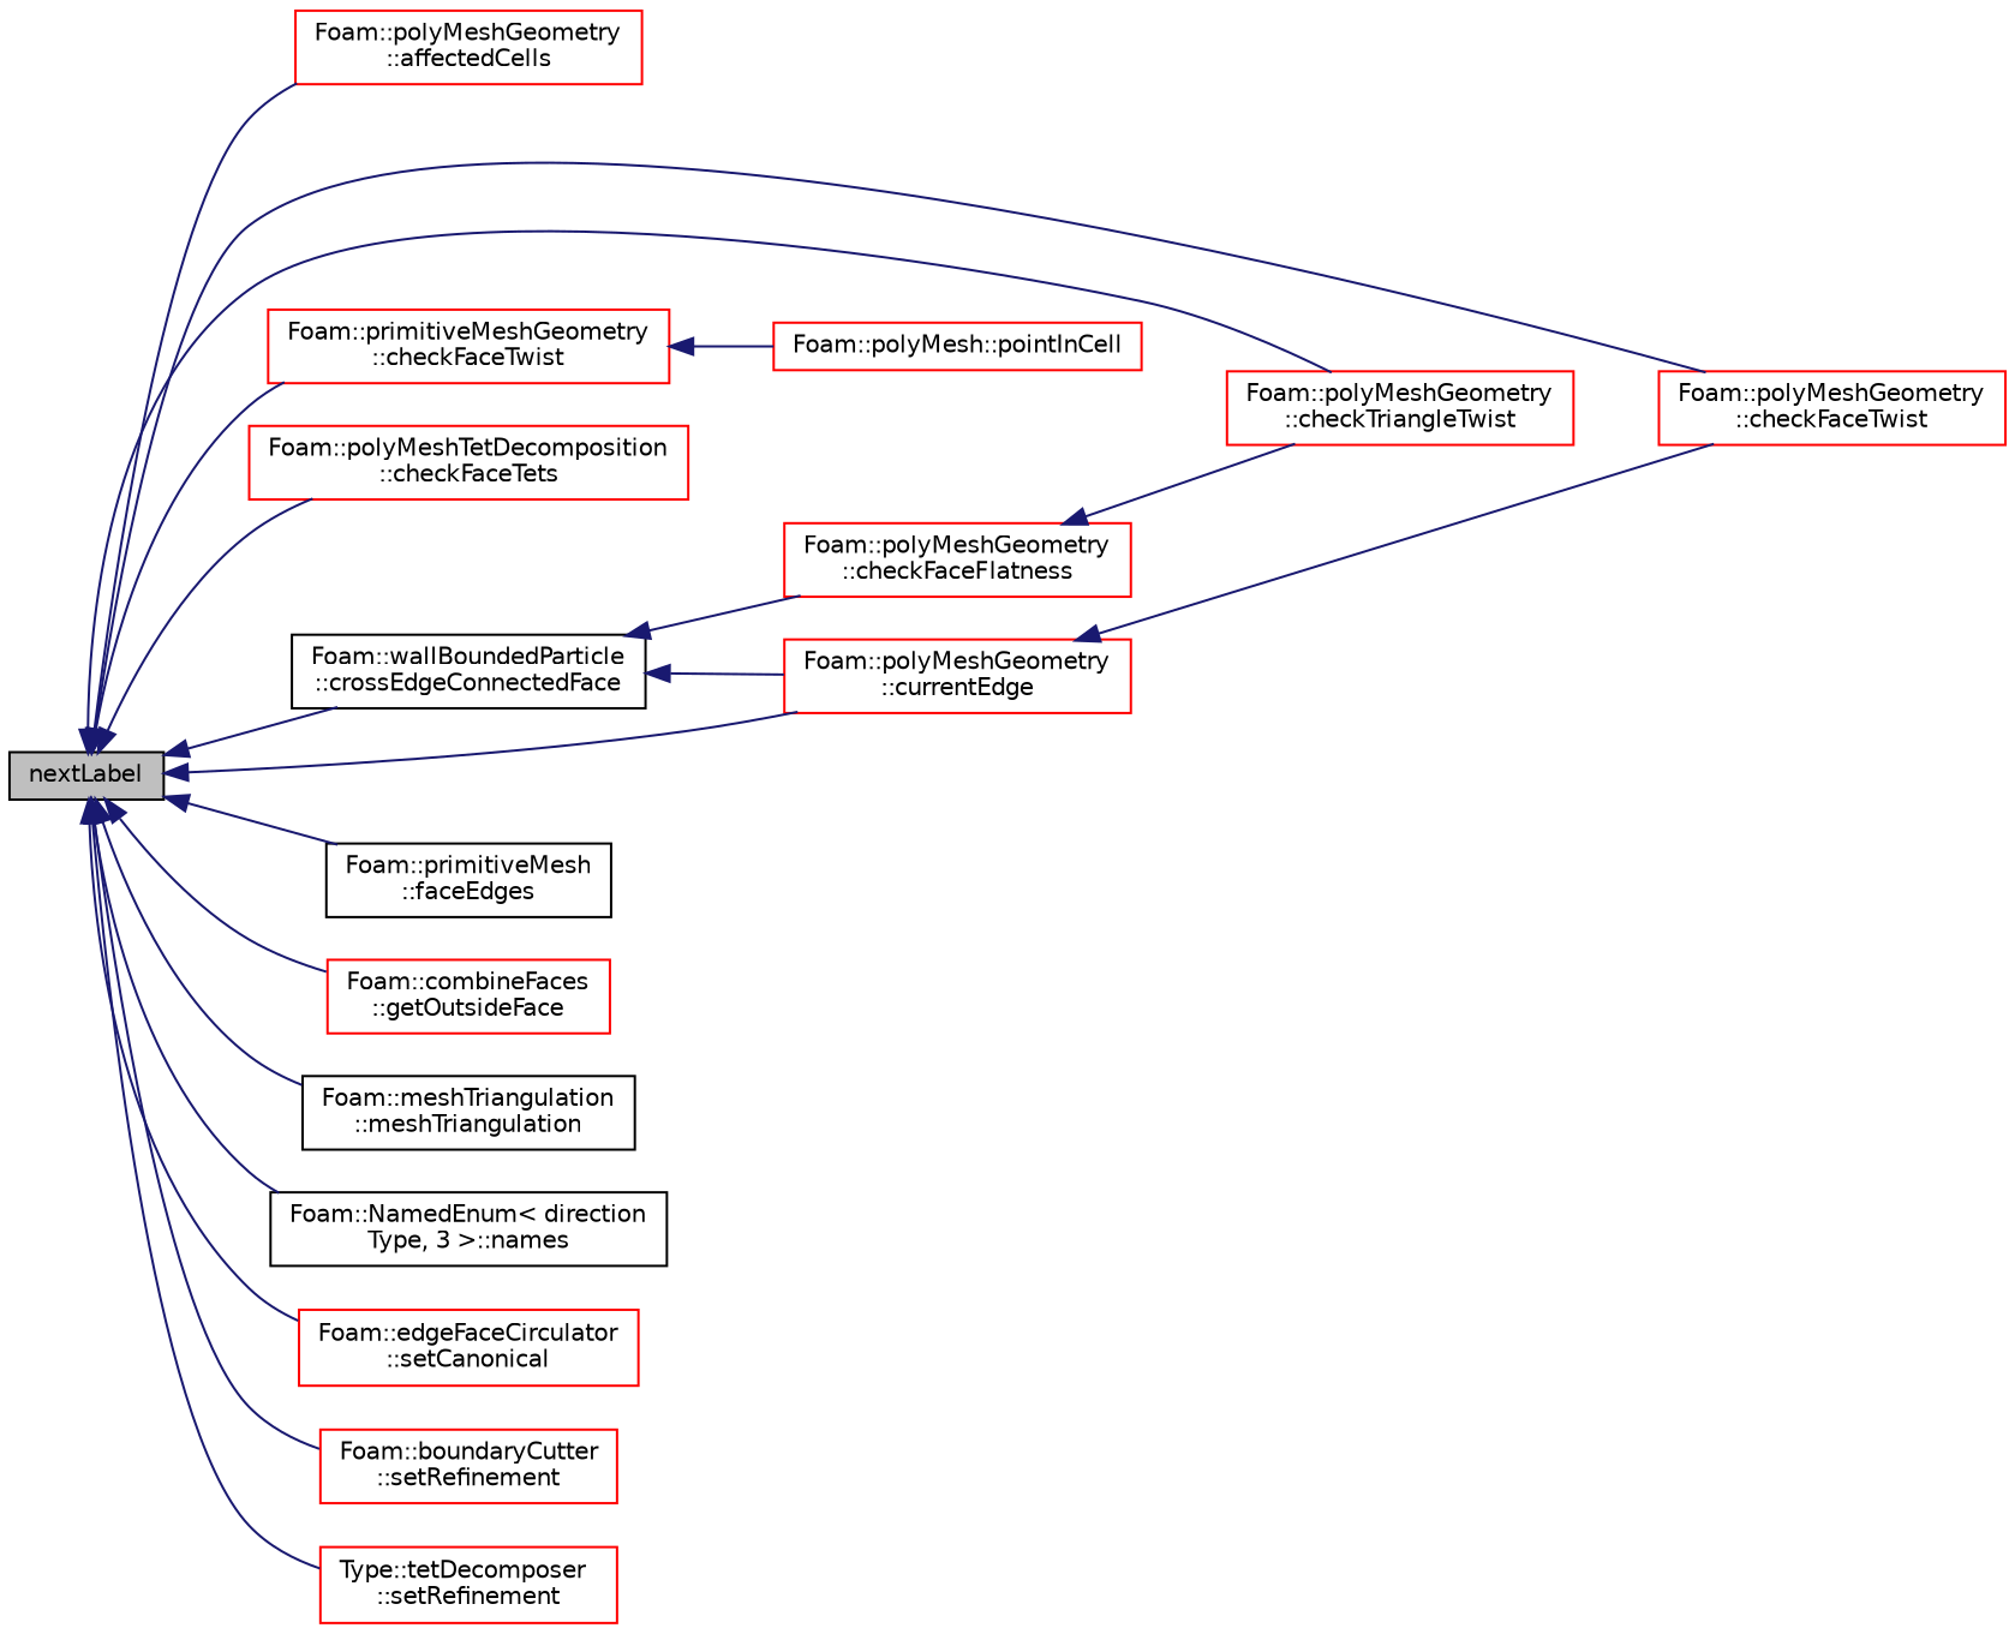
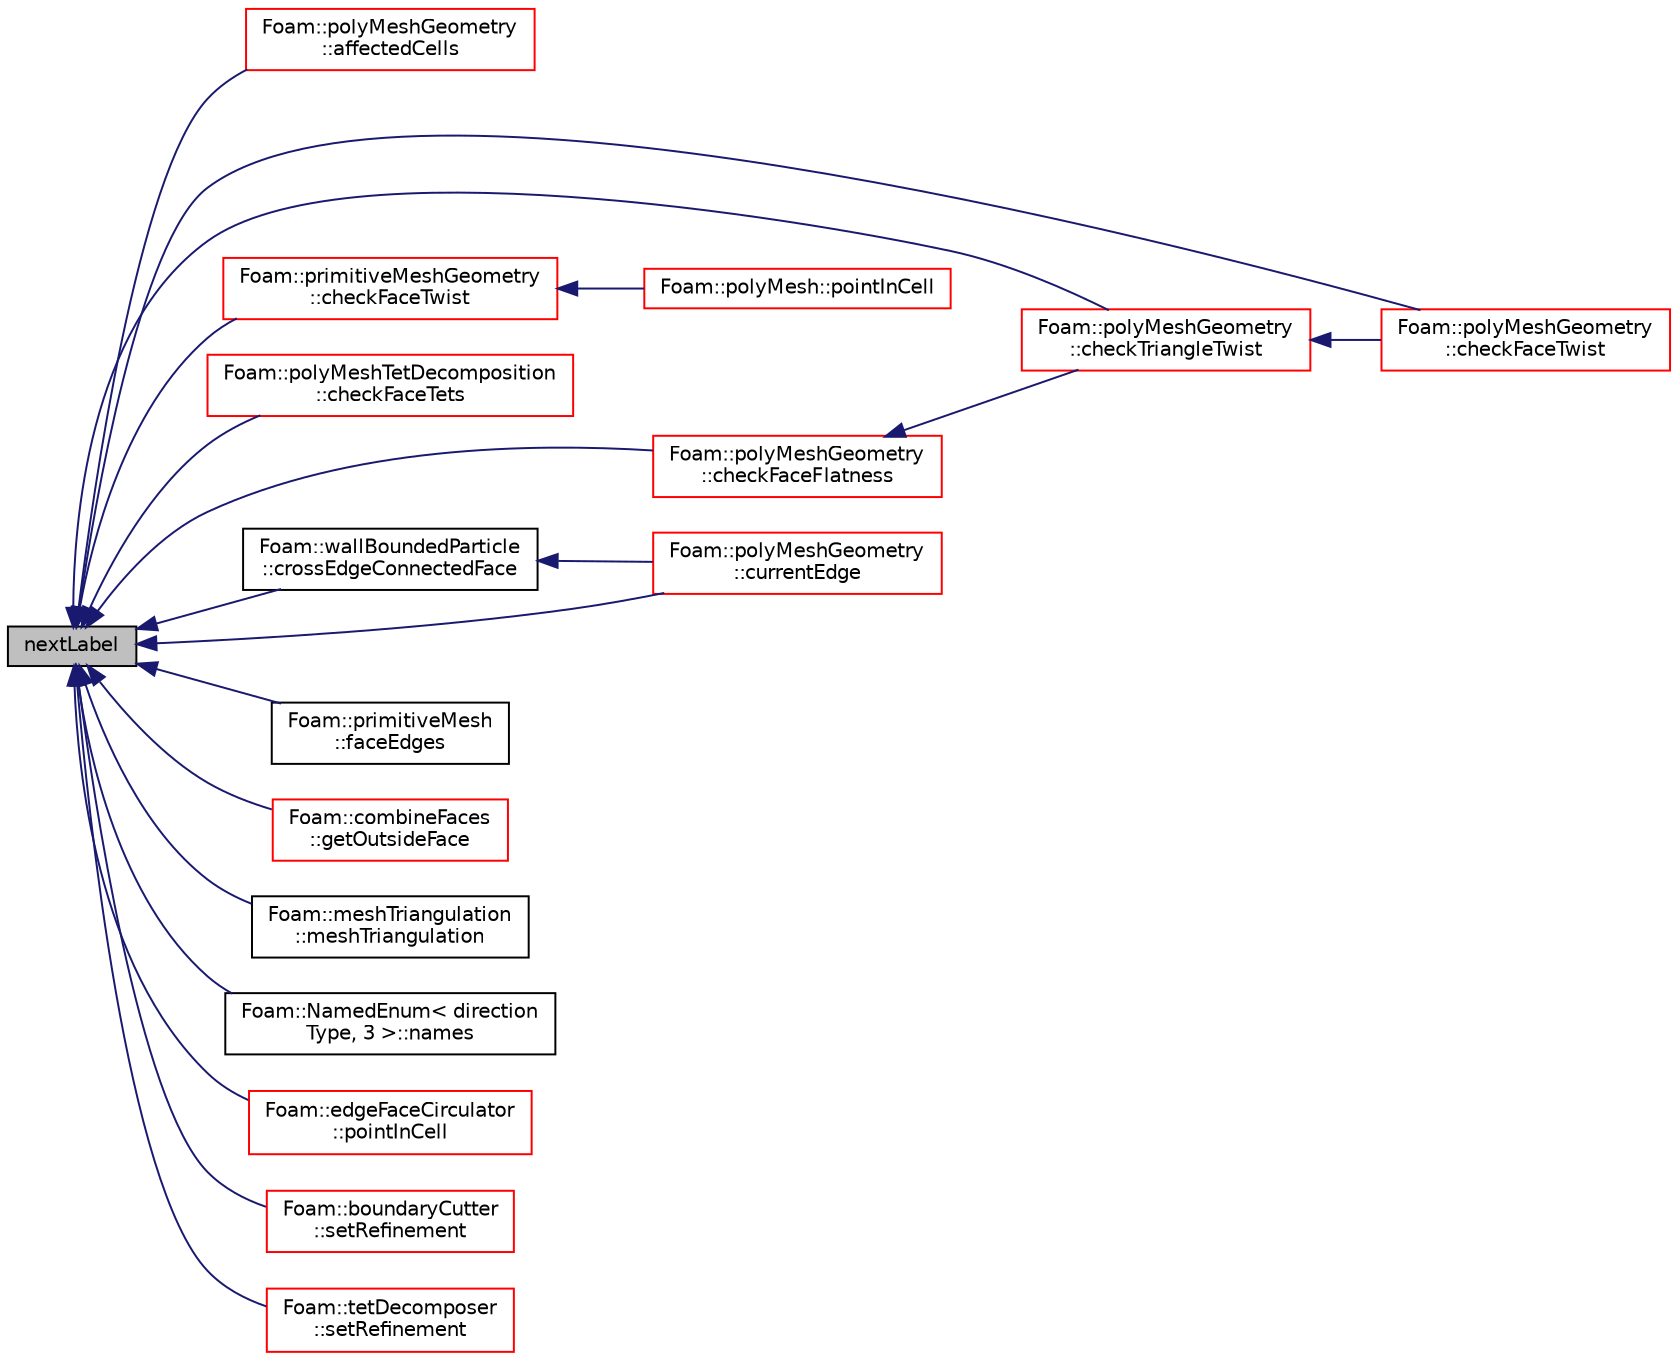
  digraph {
    rankdir=LR
    node [color=red fontname=Helvetica fontsize=10 shape=record]
    edge [color=midnightblue dir=back fontname=Helvetica fontsize=10 labelfontname=Helvetica labelfontsize=10 style=solid]
    n1 [color=black fillcolor=grey75 fontcolor=black height=0.2 label=nextLabel style=filled width=0.4]
    n2 [height=0.2 label="Foam::polyMeshGeometry\l::affectedCells" width=0.4]
    n3 [height=0.2 label="Foam::polyMeshGeometry\l::checkFaceFlatness" width=0.4]
    n4 [height=0.2 label="Foam::polyMeshGeometry\l::checkTriangleTwist" width=0.4]
    n5 [height=0.2 label="Foam::polyMeshGeometry\l::checkFaceTwist" width=0.4]
    n6 [height=0.2 label="Foam::polyMeshTetDecomposition\l::checkFaceTets" width=0.4]
    n7 [height=0.2 label="Foam::primitiveMeshGeometry\l::checkFaceTwist" width=0.4]
    n8 [color=black height=0.2 label="Foam::wallBoundedParticle\l::crossEdgeConnectedFace" width=0.4]
    n9 [height=0.2 label="Foam::polyMeshGeometry\l::currentEdge" width=0.4]
    n10 [color=black height=0.2 label="Foam::primitiveMesh\l::faceEdges" width=0.4]
    n11 [height=0.2 label="Foam::combineFaces\l::getOutsideFace" width=0.4]
    n12 [color=black height=0.2 label="Foam::meshTriangulation\l::meshTriangulation" width=0.4]
    n13 [color=black height=0.2 label="Foam::NamedEnum\< direction\lType, 3 \>::names" width=0.4]
-   n14 [height=0.2 label="Foam::edgeFaceCirculator\l::setCanonical" width=0.4]
+   n14 [height=0.2 label="Foam::edgeFaceCirculator\l::pointInCell" width=0.4]
    n15 [height=0.2 label="Foam::boundaryCutter\l::setRefinement" width=0.4]
-   n16 [height=0.2 label="Type::tetDecomposer\l::setRefinement" width=0.4]
+   n16 [height=0.2 label="Foam::tetDecomposer\l::setRefinement" width=0.4]
    n17 [height=0.2 label="Foam::polyMesh::pointInCell" width=0.4]
    n1 -> n2
-   n8 -> n3
+   n1 -> n3
    n1 -> n4
    n1 -> n5
    n1 -> n6
    n1 -> n7
    n1 -> n8
    n1 -> n9
    n1 -> n10
    n1 -> n11
    n1 -> n12
    n1 -> n13
    n1 -> n14
    n1 -> n15
    n1 -> n16
    n3 -> n4
-   n9 -> n5
+   n4 -> n5
    n7 -> n17
    n8 -> n9
  }
